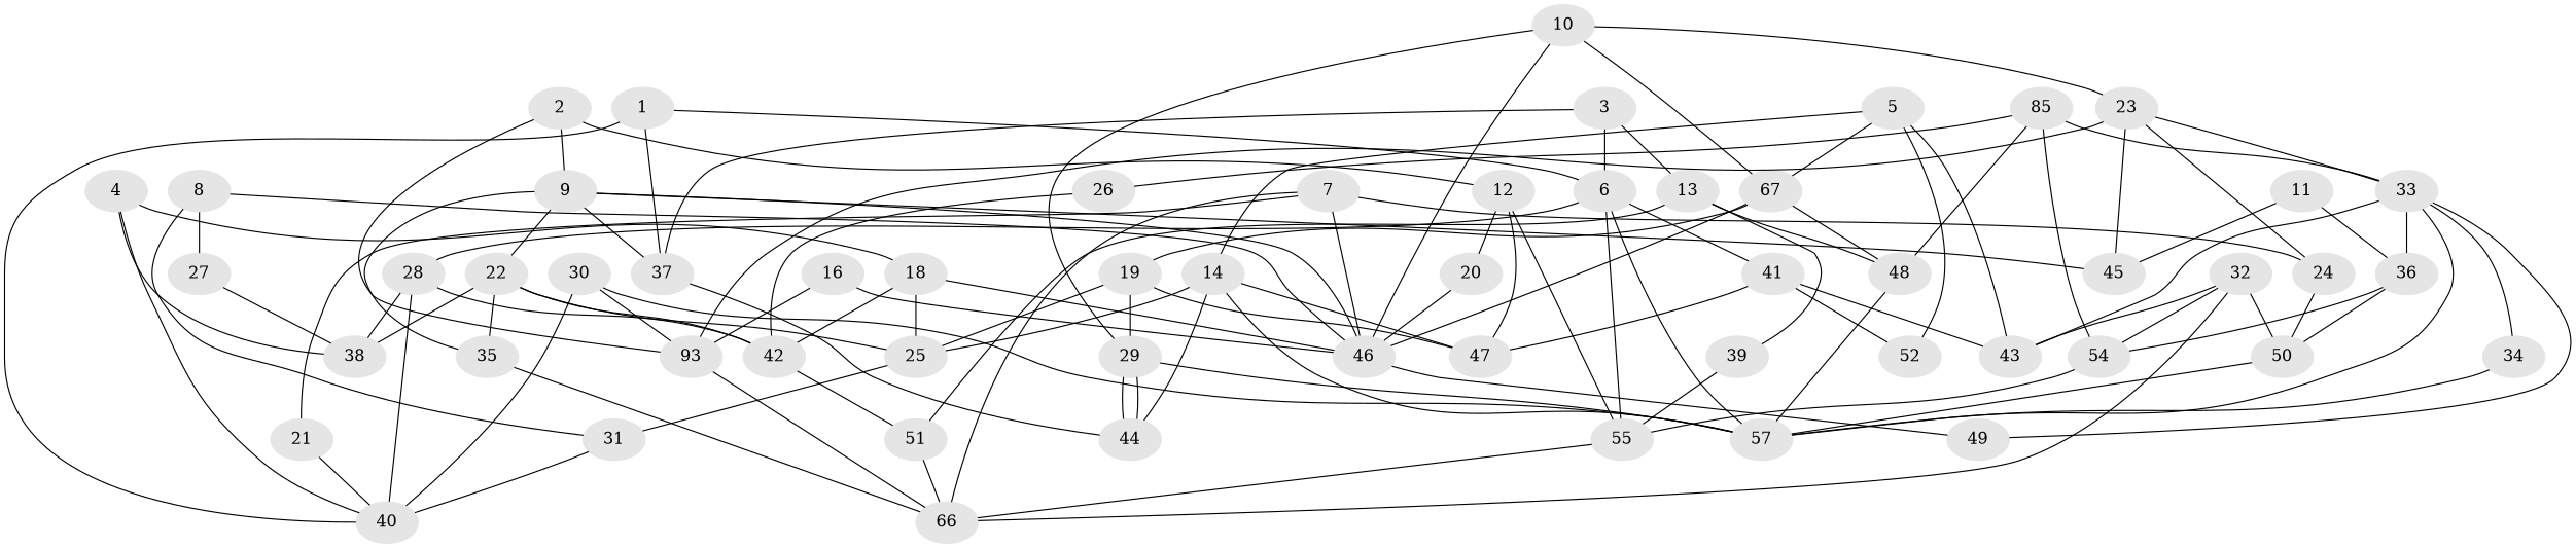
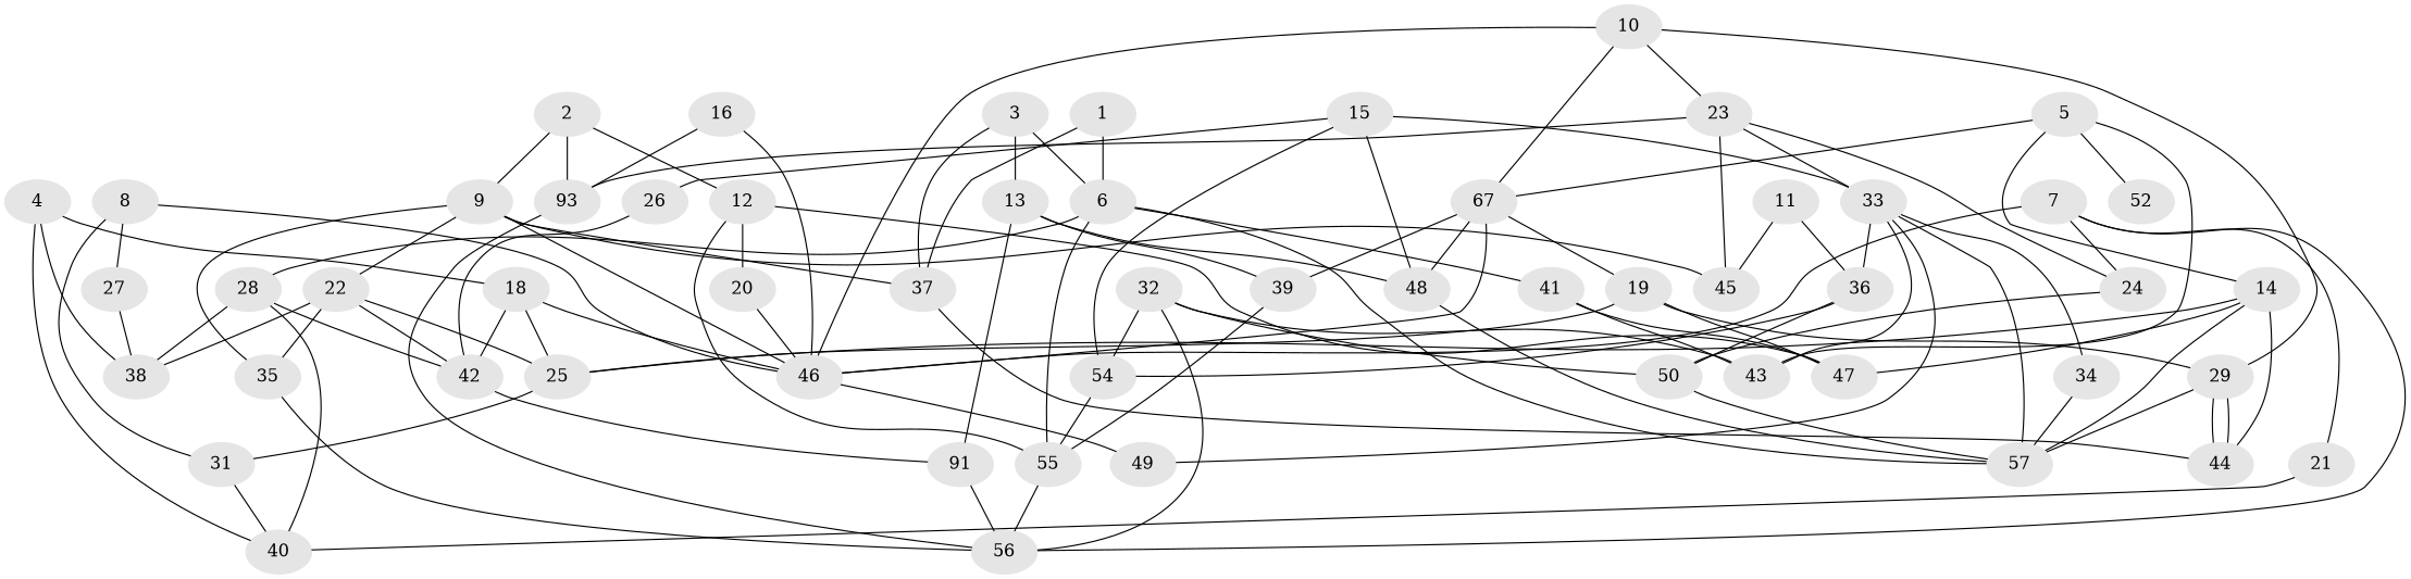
  graph {
    node [color=gray90 style=filled]
    1
    6
    37
    40
    28
    41
    55
    57
    44
    2
    9
    12
    n13 [label=93]
    46
    22
    35
    45
    20
    47
-   56 [label=66]
+   56
    3
    13
    39
    48
-   51
+   51 [label=91]
    4
    18
    38
    25
    42
    5
    14
    n33 [label=67]
    43
    52
    19
    7
    21
    24
    50
    49
    8
    27
    31
    10
    23
    29
    33
    11
    36
    54
-   15 [label=85]
+   15
    26
    34
    16
-   30
    32
    1 -- 6
    1 -- 37
-   1 -- 40
    6 -- 28
    6 -- 41
    6 -- 55
    6 -- 57
    37 -- 44
    28 -- 40
    28 -- 38
    28 -- 42
    41 -- 47
    41 -- 43
-   41 -- 52
    55 -- 56
    2 -- 9
    2 -- 12
    2 -- n13
    9 -- 37
    9 -- 46
    9 -- 22
    9 -- 35
    9 -- 45
    12 -- 55
    12 -- 20
    12 -- 47
    n13 -- 56
    46 -- 49
    22 -- 35
    22 -- 38
    22 -- 25
    22 -- 42
    35 -- 56
    20 -- 46
    3 -- 6
    3 -- 37
    3 -- 13
    13 -- 39
    13 -- 48
    13 -- 51
    39 -- 55
    48 -- 57
    51 -- 56
    4 -- 40
    4 -- 18
    4 -- 38
    18 -- 46
    18 -- 25
    18 -- 42
    25 -- 31
    42 -- 51
    5 -- 14
    5 -- n33
    5 -- 43
    5 -- 52
    14 -- 57
    14 -- 44
    14 -- 47
    14 -- 25
    n33 -- 46
+   n33 -- 39
    n33 -- 48
    n33 -- 19
    19 -- 47
    19 -- 25
    19 -- 29
    7 -- 46
    7 -- 56
    7 -- 21
    7 -- 24
    21 -- 40
    24 -- 50
    50 -- 57
    8 -- 46
    8 -- 27
    8 -- 31
    27 -- 38
    31 -- 40
    10 -- 46
    10 -- n33
    10 -- 23
    10 -- 29
    23 -- n13
    23 -- 45
    23 -- 24
    23 -- 33
    29 -- 57
    29 -- 44
    29 -- 44
    33 -- 57
    33 -- 43
    33 -- 49
    33 -- 36
    33 -- 34
    11 -- 45
    11 -- 36
    36 -- 50
    36 -- 54
    54 -- 55
    15 -- 48
    15 -- 33
    15 -- 54
    15 -- 26
    26 -- 42
    34 -- 57
    16 -- n13
    16 -- 46
-   30 -- 40
-   30 -- 57
-   30 -- n13
    32 -- 56
    32 -- 43
    32 -- 50
    32 -- 54
  }
